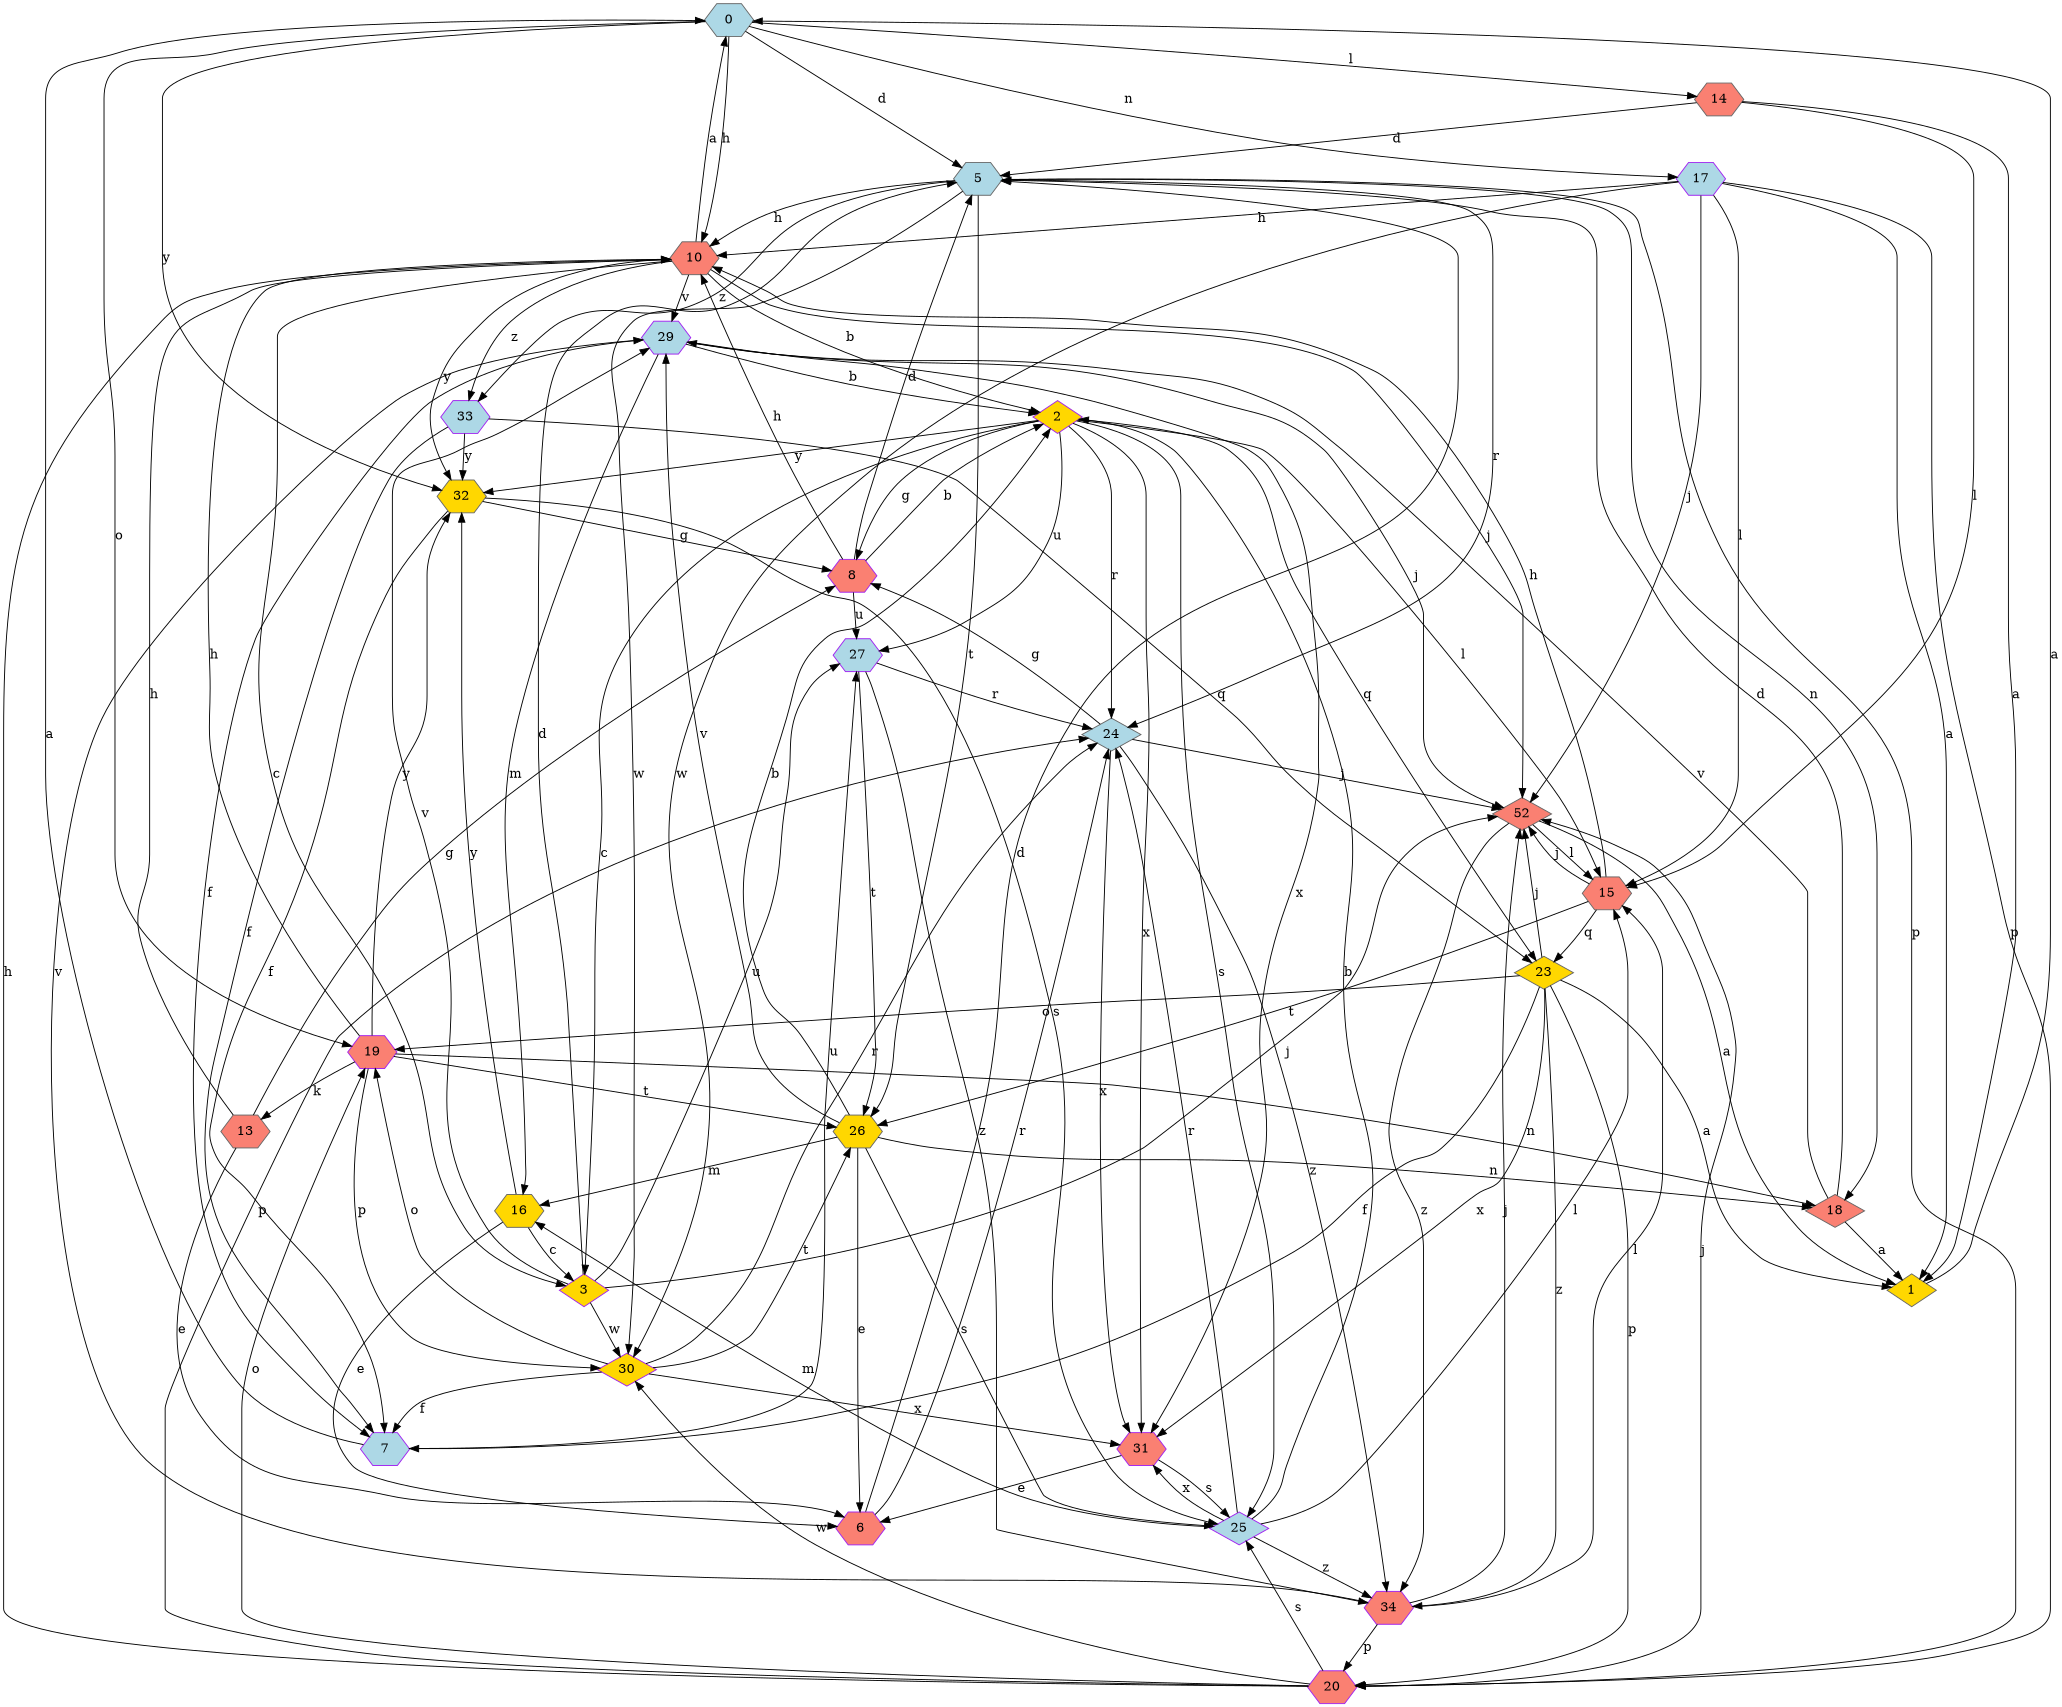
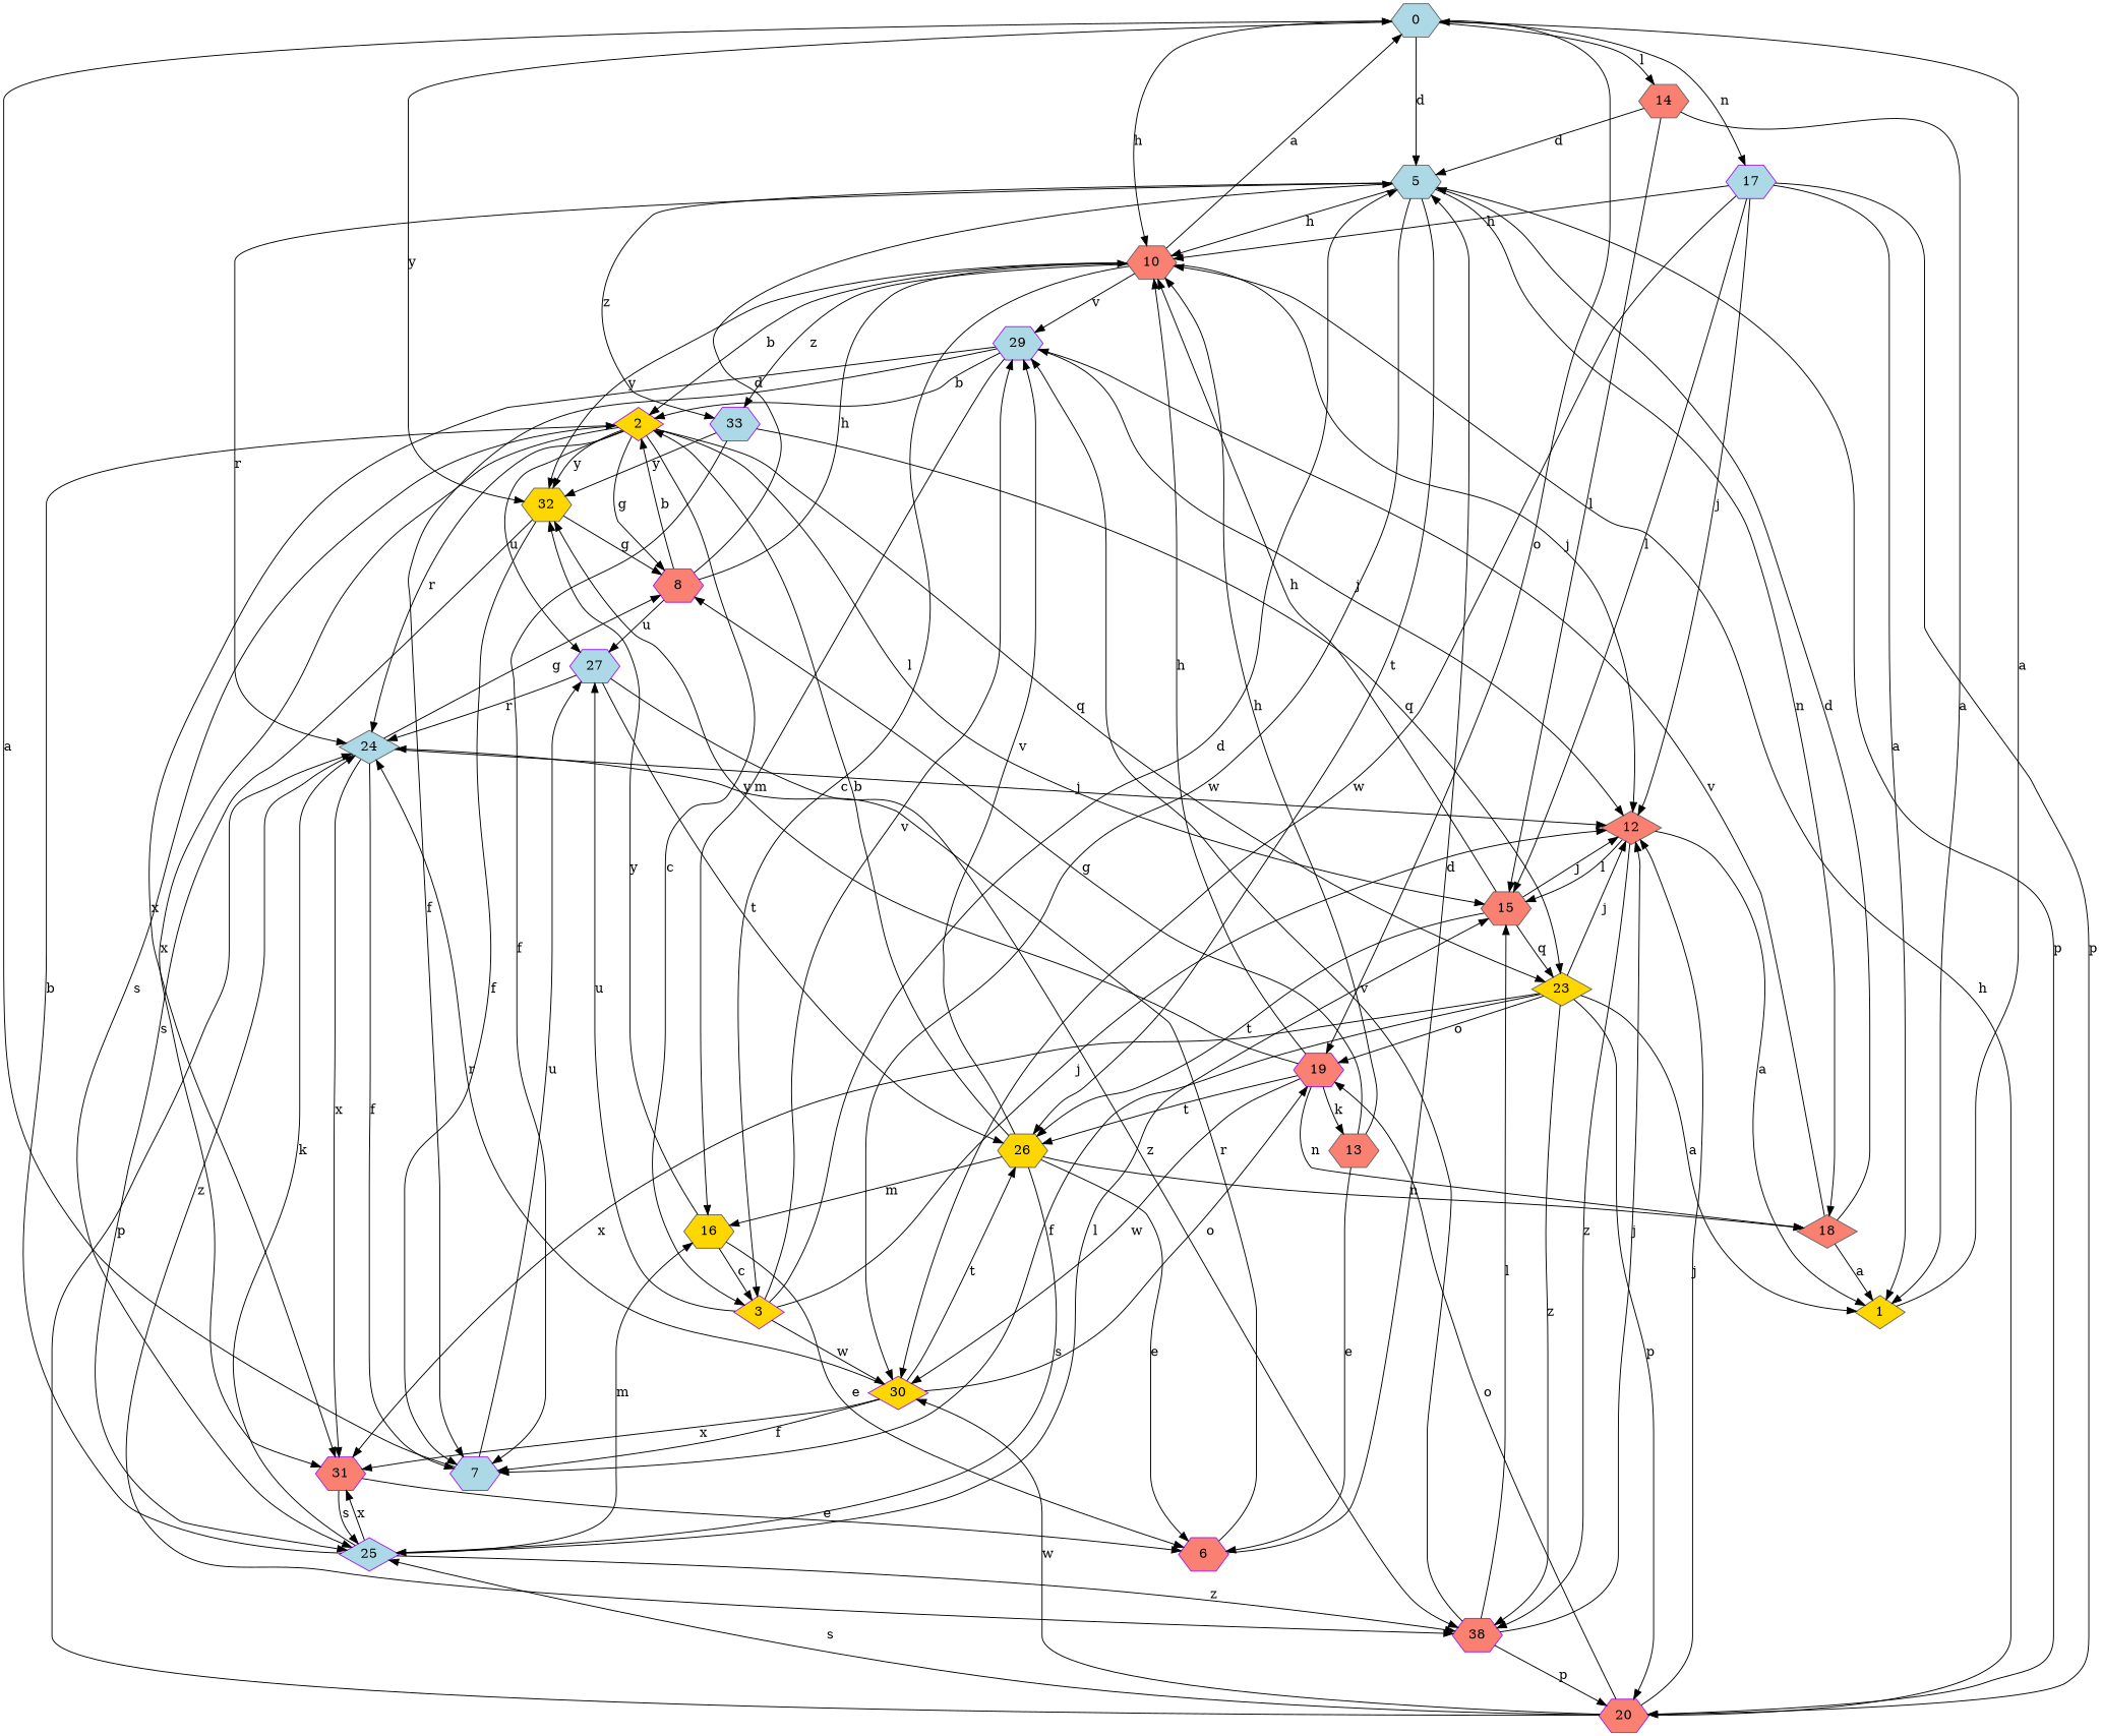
  strict digraph {
    node [color=purple fillcolor=salmon shape=hexagon style=filled]
    0 [color=gray40 fillcolor=lightblue]
    5 [color=gray40 fillcolor=lightblue]
    10 [color=gray40]
    14 [color=gray40]
    17 [fillcolor=lightblue]
    19
    32 [color=gray40 fillcolor=gold]
    24 [color=gray40 fillcolor=lightblue shape=diamond]
    30 [fillcolor=gold shape=diamond]
    18 [color=gray40 shape=diamond]
    20
    26 [color=gray40 fillcolor=gold]
    33 [fillcolor=lightblue]
    2 [fillcolor=gold shape=diamond]
    3 [fillcolor=gold shape=diamond]
-   12 [color=gray40 shape=diamond label=52]
+   12 [color=gray40 shape=diamond]
    29 [fillcolor=lightblue]
    1 [color=gray40 fillcolor=gold shape=diamond]
    15 [color=gray40]
    13 [color=gray40]
    8
    25 [fillcolor=lightblue shape=diamond]
    7 [fillcolor=lightblue]
    23 [color=gray40 fillcolor=gold shape=diamond]
    27 [fillcolor=lightblue]
    31
-   34
+   34 [label=38]
    16 [color=gray40 fillcolor=gold]
    6
    0 -> 5 [label=d]
    0 -> 10 [label=h]
    0 -> 14 [label=l]
    0 -> 17 [label=n]
    0 -> 19 [label=o]
    0 -> 32 [label=y]
    5 -> 10 [label=h]
    5 -> 24 [label=r]
    5 -> 30 [label=w]
    5 -> 18 [label=n]
    5 -> 20 [label=p]
    5 -> 26 [label=t]
    5 -> 33 [label=z]
    10 -> 0 [label=a]
    10 -> 32 [label=y]
    10 -> 33 [label=z]
    10 -> 2 [label=b]
    10 -> 3 [label=c]
    10 -> 12 [label=j]
    10 -> 29 [label=v]
    14 -> 5 [label=d]
    14 -> 1 [label=a]
    14 -> 15 [label=l]
    17 -> 10 [label=h]
    17 -> 30 [label=w]
    17 -> 20 [label=p]
    17 -> 12 [label=j]
    17 -> 1 [label=a]
    17 -> 15 [label=l]
    19 -> 10 [label=h]
    19 -> 32 [label=y]
-   19 -> 30 [label=p]
+   19 -> 30 [label=w]
    19 -> 18 [label=n]
    19 -> 26 [label=t]
    19 -> 13 [label=k]
    32 -> 8 [label=g]
    32 -> 25 [label=s]
    32 -> 7 [label=f]
    24 -> 12 [label=j]
    24 -> 8 [label=g]
+   24 -> 7 [label=f]
    24 -> 31 [label=x]
    24 -> 34 [label=z]
    30 -> 19 [label=o]
    30 -> 24 [label=r]
    30 -> 26 [label=t]
    30 -> 7 [label=f]
    30 -> 31 [label=x]
    18 -> 5 [label=d]
    18 -> 29 [label=v]
    18 -> 1 [label=a]
    20 -> 10 [label=h]
    20 -> 19 [label=o]
    20 -> 24 [label=p]
    20 -> 30 [label=w]
    20 -> 12 [label=j]
    20 -> 25 [label=s]
    26 -> 18 [label=n]
    26 -> 2 [label=b]
    26 -> 29 [label=v]
    26 -> 25 [label=s]
    26 -> 16 [label=m]
    26 -> 6 [label=e]
    33 -> 32 [label=y]
    33 -> 7 [label=f]
    33 -> 23 [label=q]
    2 -> 32 [label=y]
    2 -> 24 [label=r]
    2 -> 3 [label=c]
    2 -> 15 [label=l]
    2 -> 8 [label=g]
    2 -> 25 [label=s]
    2 -> 23 [label=q]
    2 -> 27 [label=u]
    2 -> 31 [label=x]
    3 -> 5 [label=d]
    3 -> 30 [label=w]
    3 -> 12 [label=j]
    3 -> 29 [label=v]
    3 -> 27 [label=u]
    12 -> 1 [label=a]
    12 -> 15 [label=l]
    12 -> 34 [label=z]
    29 -> 2 [label=b]
    29 -> 12 [label=j]
    29 -> 7 [label=f]
    29 -> 31 [label=x]
    29 -> 16 [label=m]
    1 -> 0 [label=a]
    15 -> 10 [label=h]
    15 -> 26 [label=t]
    15 -> 12 [label=j]
    15 -> 23 [label=q]
    13 -> 10 [label=h]
    13 -> 8 [label=g]
    13 -> 6 [label=e]
    8 -> 5 [label=d]
    8 -> 10 [label=h]
    8 -> 2 [label=b]
    8 -> 27 [label=u]
-   25 -> 24 [label=r]
+   25 -> 24 [label=k]
    25 -> 2 [label=b]
    25 -> 15 [label=l]
    25 -> 31 [label=x]
    25 -> 34 [label=z]
    25 -> 16 [label=m]
    7 -> 0 [label=a]
    7 -> 27 [label=u]
    23 -> 19 [label=o]
    23 -> 20 [label=p]
    23 -> 12 [label=j]
    23 -> 1 [label=a]
    23 -> 7 [label=f]
    23 -> 31 [label=x]
    23 -> 34 [label=z]
    27 -> 24 [label=r]
    27 -> 26 [label=t]
    27 -> 34 [label=z]
    31 -> 25 [label=s]
    31 -> 6 [label=e]
    34 -> 20 [label=p]
    34 -> 12 [label=j]
    34 -> 29 [label=v]
    34 -> 15 [label=l]
    16 -> 32 [label=y]
    16 -> 3 [label=c]
    16 -> 6 [label=e]
    6 -> 5 [label=d]
    6 -> 24 [label=r]
  }
